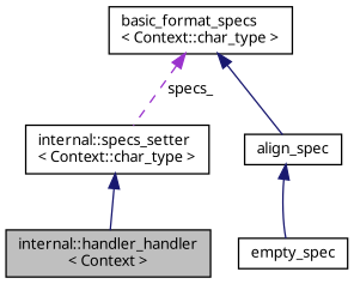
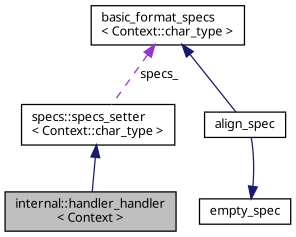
  digraph {
    fontname="Noto Sans"
    node [color=black fillcolor=white fontname="Noto Sans" fontsize=10 shape=record style=filled]
    edge [color=midnightblue dir=back fontname="Noto Sans" fontsize=10 labelfontname=Helvetica labelfontsize=10 style=solid]
    n1 [fillcolor=grey75 fontcolor=black height=0.2 label="internal::handler_handler\l\< Context \>" width=0.4]
-   n2 [height=0.2 label="internal::specs_setter\l\< Context::char_type \>" width=0.4]
+   n2 [height=0.2 label="specs::specs_setter\l\< Context::char_type \>" width=0.4]
    n3 [height=0.2 label="basic_format_specs\l\< Context::char_type \>" width=0.4]
    n4 [height=0.2 label=align_spec width=0.4]
    n5 [height=0.2 label=empty_spec width=0.4]
    n2 -> n1
    n3 -> n2 [color=darkorchid3 label=" specs_" style=dashed]
    n3 -> n4
-   n4 -> n5
+   n5 -> n4
  }
